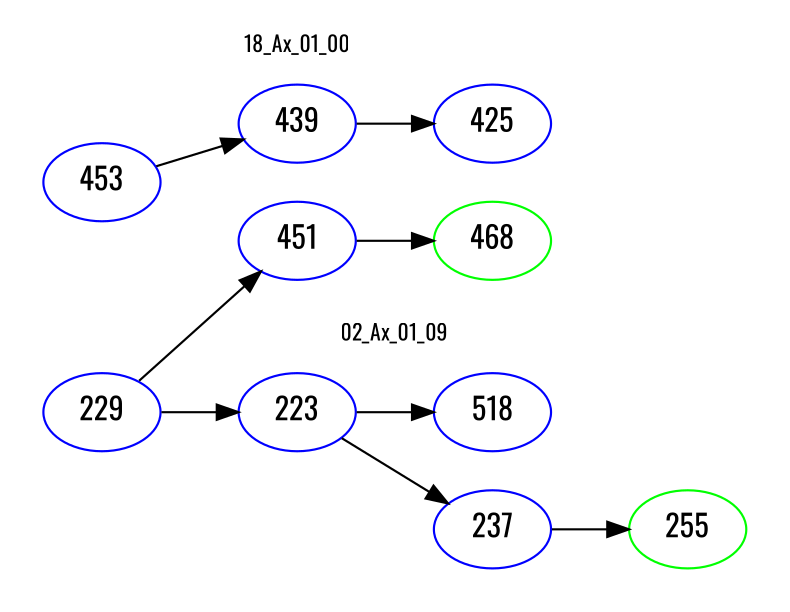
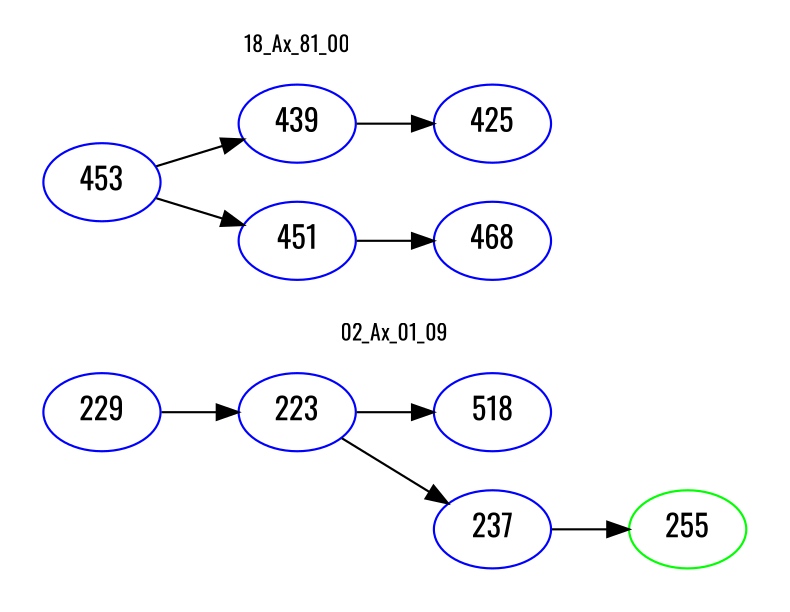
  digraph {
    fontname=Oswald
    rankdir=LR
    node [color=blue fontname=Oswald]
    edge [color=black fontname=Oswald]
    n1 [label=453]
    n2 [label=439]
    n3 [label=451]
    n4 [label=425]
-   n5 [color=green label=468]
+   n5 [label=468]
    n6 [label=229]
    n7 [label=223]
    n8 [label=237]
    n9 [label=518]
    n10 [color=green label=255]
    subgraph cluster_1 {
      color=white
      fontsize=10
-     label="18_Ax_01_00"
+     label="18_Ax_81_00"
      n1
      n2
      n3
      n4
      n5
    }
    subgraph cluster_2 {
      color=white
      fontsize=10
      label="02_Ax_01_09"
      n6
      n7
      n8
      n9
      n10
    }
    n1 -> n2
-   n6 -> n3
+   n1 -> n3
    n2 -> n4
    n3 -> n5
    n6 -> n7
    n7 -> n8
    n7 -> n9
    n8 -> n10
  }
